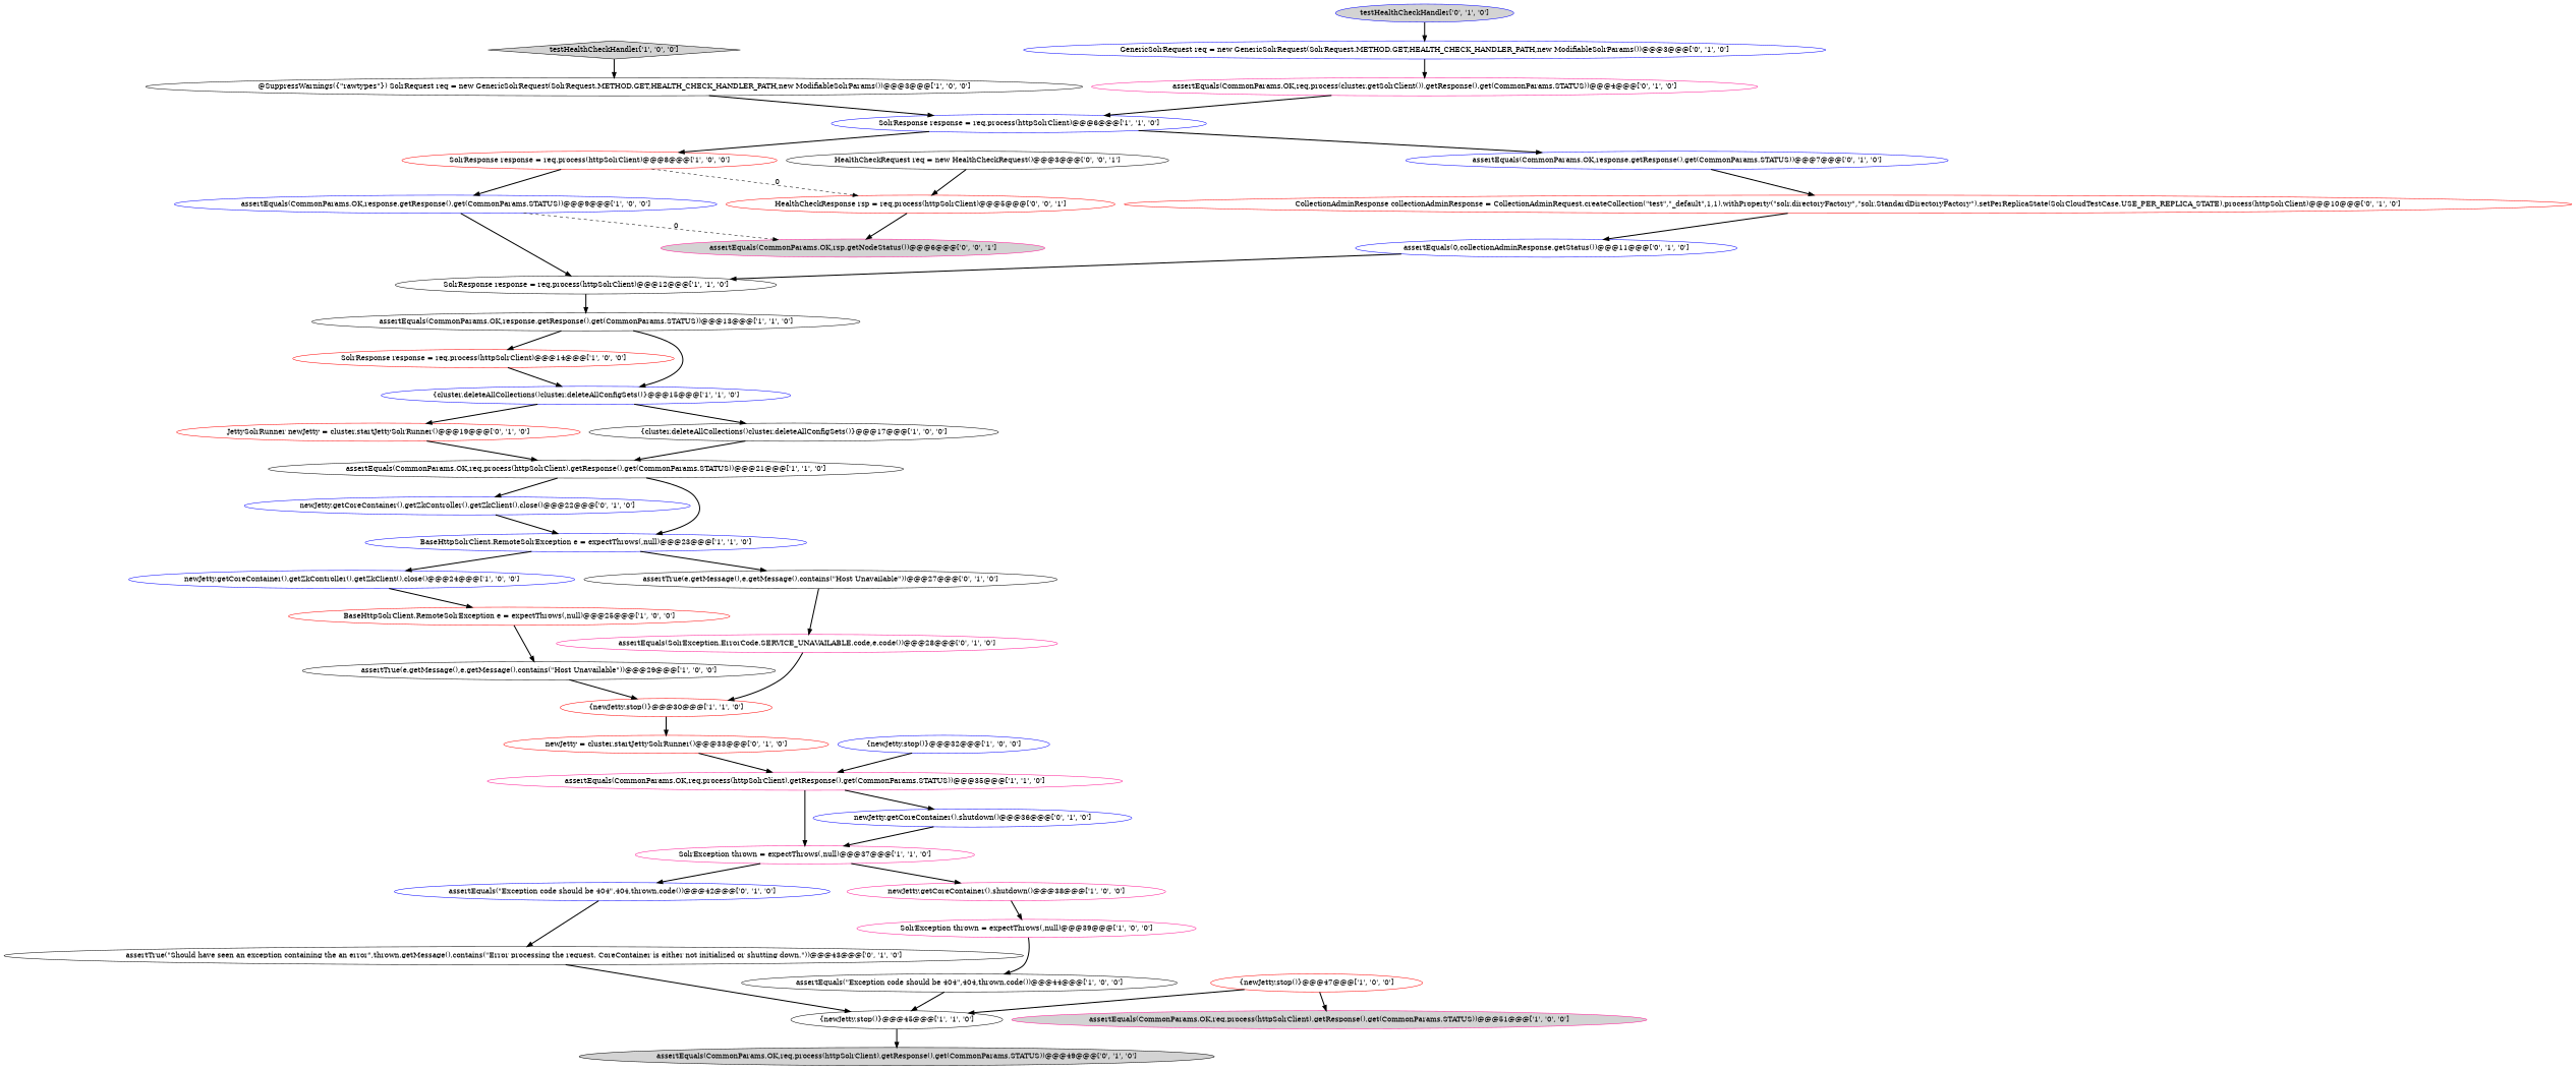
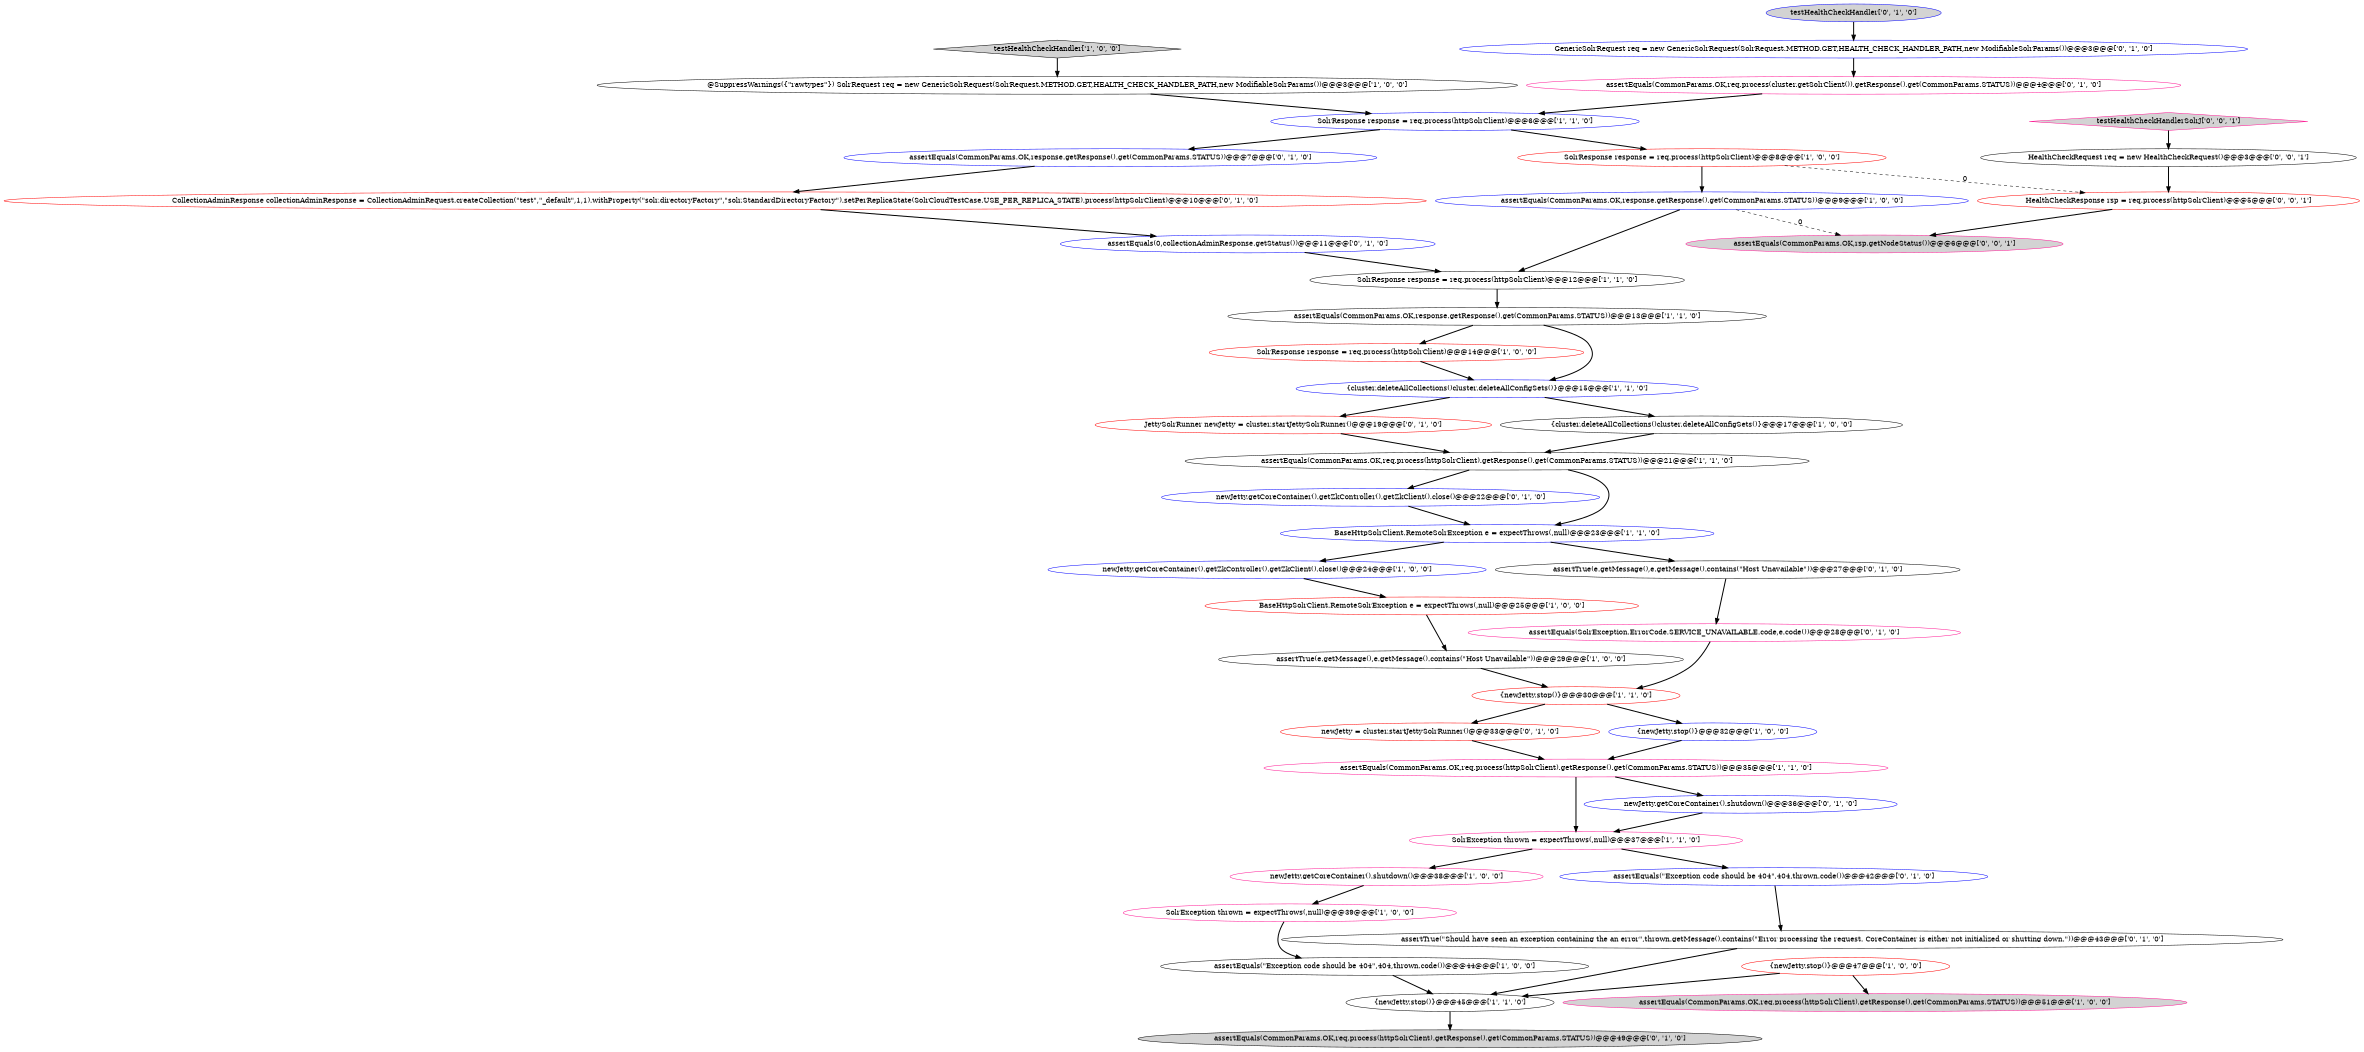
  digraph {
    node [color=black fillcolor=white shape=ellipse style=filled]
    edge [style=bold]
    n1 [fillcolor=lightgray label="testHealthCheckHandler['1', '0', '0']" shape=diamond]
    n2 [label="@SuppressWarnings({\"rawtypes\"}) SolrRequest req = new GenericSolrRequest(SolrRequest.METHOD.GET,HEALTH_CHECK_HANDLER_PATH,new ModifiableSolrParams())@@@3@@@['1', '0', '0']"]
    n3 [color=blue label="SolrResponse response = req.process(httpSolrClient)@@@6@@@['1', '1', '0']"]
    n4 [color=blue label="newJetty.getCoreContainer().getZkController().getZkClient().close()@@@22@@@['0', '1', '0']"]
    n5 [color=blue label="BaseHttpSolrClient.RemoteSolrException e = expectThrows(,null)@@@23@@@['1', '1', '0']"]
    n6 [color=blue label="newJetty.getCoreContainer().getZkController().getZkClient().close()@@@24@@@['1', '0', '0']"]
    n7 [label="assertTrue(e.getMessage(),e.getMessage().contains(\"Host Unavailable\"))@@@27@@@['0', '1', '0']"]
    n8 [color=red label="SolrResponse response = req.process(httpSolrClient)@@@8@@@['1', '0', '0']"]
    n9 [color=blue label="assertEquals(CommonParams.OK,response.getResponse().get(CommonParams.STATUS))@@@7@@@['0', '1', '0']"]
    n10 [color=red label="HealthCheckResponse rsp = req.process(httpSolrClient)@@@5@@@['0', '0', '1']"]
    n11 [color=blue label="assertEquals(CommonParams.OK,response.getResponse().get(CommonParams.STATUS))@@@9@@@['1', '0', '0']"]
    n12 [color=red label="CollectionAdminResponse collectionAdminResponse = CollectionAdminRequest.createCollection(\"test\",\"_default\",1,1).withProperty(\"solr.directoryFactory\",\"solr.StandardDirectoryFactory\").setPerReplicaState(SolrCloudTestCase.USE_PER_REPLICA_STATE).process(httpSolrClient)@@@10@@@['0', '1', '0']"]
    n13 [color=deeppink label="SolrException thrown = expectThrows(,null)@@@37@@@['1', '1', '0']"]
    n14 [color=deeppink label="newJetty.getCoreContainer().shutdown()@@@38@@@['1', '0', '0']"]
    n15 [color=blue label="assertEquals(\"Exception code should be 404\",404,thrown.code())@@@42@@@['0', '1', '0']"]
    n16 [color=deeppink label="SolrException thrown = expectThrows(,null)@@@39@@@['1', '0', '0']"]
    n17 [label="assertTrue(\"Should have seen an exception containing the an error\",thrown.getMessage().contains(\"Error processing the request. CoreContainer is either not initialized or shutting down.\"))@@@43@@@['0', '1', '0']"]
    n18 [fillcolor=lightgray label="assertEquals(CommonParams.OK,req.process(httpSolrClient).getResponse().get(CommonParams.STATUS))@@@49@@@['0', '1', '0']"]
    n19 [color=red label="JettySolrRunner newJetty = cluster.startJettySolrRunner()@@@19@@@['0', '1', '0']"]
    n20 [label="assertEquals(CommonParams.OK,req.process(httpSolrClient).getResponse().get(CommonParams.STATUS))@@@21@@@['1', '1', '0']"]
    n21 [color=deeppink fillcolor=lightgray label="assertEquals(CommonParams.OK,req.process(httpSolrClient).getResponse().get(CommonParams.STATUS))@@@51@@@['1', '0', '0']"]
    n22 [color=red label="BaseHttpSolrClient.RemoteSolrException e = expectThrows(,null)@@@25@@@['1', '0', '0']"]
    n23 [label="assertTrue(e.getMessage(),e.getMessage().contains(\"Host Unavailable\"))@@@29@@@['1', '0', '0']"]
    n24 [label="assertEquals(CommonParams.OK,response.getResponse().get(CommonParams.STATUS))@@@13@@@['1', '1', '0']"]
    n25 [color=red label="SolrResponse response = req.process(httpSolrClient)@@@14@@@['1', '0', '0']"]
    n26 [color=blue label="{cluster.deleteAllCollections()cluster.deleteAllConfigSets()}@@@15@@@['1', '1', '0']"]
    n27 [label="{cluster.deleteAllCollections()cluster.deleteAllConfigSets()}@@@17@@@['1', '0', '0']"]
    n28 [label="HealthCheckRequest req = new HealthCheckRequest()@@@3@@@['0', '0', '1']"]
    n29 [color=deeppink fillcolor=lightgray label="assertEquals(CommonParams.OK,rsp.getNodeStatus())@@@6@@@['0', '0', '1']"]
    n30 [color=deeppink label="assertEquals(SolrException.ErrorCode.SERVICE_UNAVAILABLE.code,e.code())@@@28@@@['0', '1', '0']"]
    n31 [color=red label="{newJetty.stop()}@@@30@@@['1', '1', '0']"]
    n32 [color=red label="newJetty = cluster.startJettySolrRunner()@@@33@@@['0', '1', '0']"]
    n33 [color=blue label="{newJetty.stop()}@@@32@@@['1', '0', '0']"]
    n34 [color=deeppink label="assertEquals(CommonParams.OK,req.process(cluster.getSolrClient()).getResponse().get(CommonParams.STATUS))@@@4@@@['0', '1', '0']"]
    n35 [color=blue label="newJetty.getCoreContainer().shutdown()@@@36@@@['0', '1', '0']"]
    n36 [label="assertEquals(\"Exception code should be 404\",404,thrown.code())@@@44@@@['1', '0', '0']"]
    n37 [label="{newJetty.stop()}@@@45@@@['1', '1', '0']"]
    n38 [color=red label="{newJetty.stop()}@@@47@@@['1', '0', '0']"]
    n39 [color=deeppink label="assertEquals(CommonParams.OK,req.process(httpSolrClient).getResponse().get(CommonParams.STATUS))@@@35@@@['1', '1', '0']"]
    n40 [color=blue fillcolor=lightgray label="testHealthCheckHandler['0', '1', '0']"]
    n41 [color=blue label="GenericSolrRequest req = new GenericSolrRequest(SolrRequest.METHOD.GET,HEALTH_CHECK_HANDLER_PATH,new ModifiableSolrParams())@@@3@@@['0', '1', '0']"]
    n42 [color=blue label="assertEquals(0,collectionAdminResponse.getStatus())@@@11@@@['0', '1', '0']"]
    n43 [label="SolrResponse response = req.process(httpSolrClient)@@@12@@@['1', '1', '0']"]
+   n44 [color=deeppink fillcolor=lightgray label="testHealthCheckHandlerSolrJ['0', '0', '1']" shape=diamond]
    n1 -> n2
    n2 -> n3
    n3 -> n8
    n3 -> n9
    n4 -> n5
    n5 -> n6
    n5 -> n7
    n6 -> n22
    n7 -> n30
    n8 -> n10 [label=0 style=dashed]
    n8 -> n11
    n9 -> n12
    n10 -> n29
    n11 -> n29 [label=0 style=dashed]
    n11 -> n43
    n12 -> n42
    n13 -> n14
    n13 -> n15
    n14 -> n16
    n15 -> n17
    n16 -> n36
    n17 -> n37
    n19 -> n20
    n20 -> n4
    n20 -> n5
    n22 -> n23
    n23 -> n31
    n24 -> n25
    n24 -> n26
    n25 -> n26
    n26 -> n19
    n26 -> n27
    n27 -> n20
    n28 -> n10
    n30 -> n31
    n31 -> n32
+   n31 -> n33
    n32 -> n39
    n33 -> n39
    n34 -> n3
    n35 -> n13
    n36 -> n37
    n37 -> n18
    n38 -> n21
    n38 -> n37
    n39 -> n13
    n39 -> n35
    n40 -> n41
    n41 -> n34
    n42 -> n43
    n43 -> n24
+   n44 -> n28
  }
